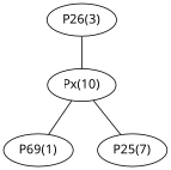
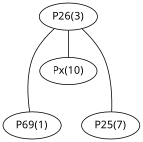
  graph {
    fontname="Noto Sans"
    node [fontname="Noto Sans"]
    edge [fontname="Noto Sans"]
    "P26(3)"
    "Px(10)"
    "P69(1)"
    n4 [label="P25(7)"]
    "P26(3)" -- "Px(10)"
-   "Px(10)" -- "P69(1)"
-   "Px(10)" -- n4
+   "P26(3)" -- "P69(1)"
+   "P26(3)" -- n4
  }
